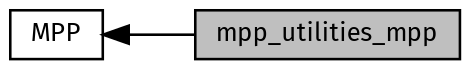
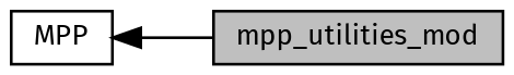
  digraph {
    rankdir=LR
    fontname="Fira Sans"
    node [color=black fontname="Fira Sans" fontsize=10 shape=box style=filled]
    n1 [fillcolor=white height=0.2 label=MPP width=0.4]
-   n2 [fillcolor=grey75 fontcolor=black height=0.2 label=mpp_utilities_mpp width=0.4]
+   n2 [fillcolor=grey75 fontcolor=black height=0.2 label=mpp_utilities_mod width=0.4]
    n1 -> n2 [dir=back fontname="Fira Sans" fontsize=10 labelfontname=Helvetica labelfontsize=10 shape=plaintext style=solid]
  }
